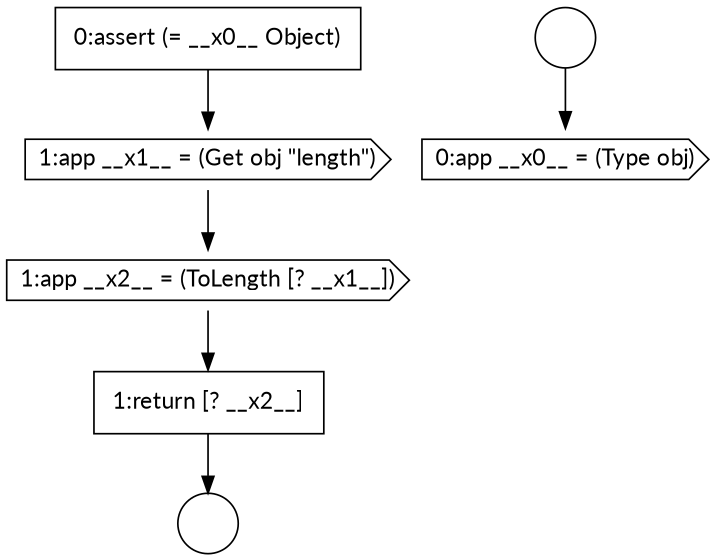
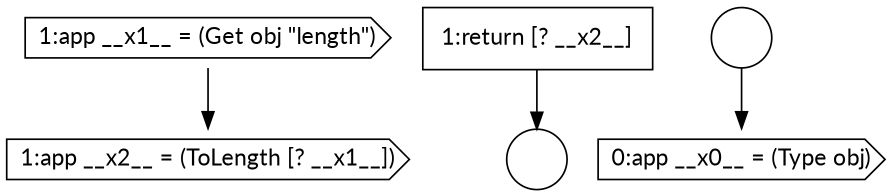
  digraph {
    fontname=Lato
    node [color=black fillcolor=white fontname=Lato shape=cds style=filled]
    edge [color=black fontname=Lato]
    n1 [label=<<font color="black">1:app __x1__ = (Get obj &quot;length&quot;)</font>>]
    n2 [label=<<font color="black">1:app __x2__ = (ToLength [? __x1__])</font>>]
    n3 [label=<<font color="black">     <table border="0" cellborder="1" cellspacing="0" cellpadding="10">       <tr><td align="left">1:return [? __x2__]</td></tr>     </table>   </font>> margin=0 shape=none]
-   n4 [label=<<font color="black">     <table border="0" cellborder="1" cellspacing="0" cellpadding="10">       <tr><td align="left">0:assert (= __x0__ Object)</td></tr>     </table>   </font>> margin=0 shape=none]
    n5 [label=" " shape=circle]
    n6 [label=<<font color="black">0:app __x0__ = (Type obj)</font>>]
    n7 [label=" " shape=circle]
    n1 -> n2
-   n2 -> n3
    n3 -> n7
-   n4 -> n1
    n5 -> n6
  }
